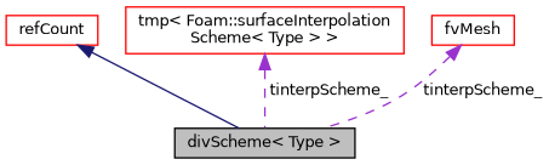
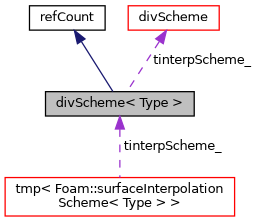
  digraph {
    node [color=black fontname=Helvetica fontsize=10 shape=record]
    edge [color=darkorchid3 dir=back fontname=Helvetica fontsize=10 labelfontname=Helvetica labelfontsize=10 style=dashed]
    n1 [fillcolor=grey75 fontcolor=black height=0.2 label="divScheme\< Type \>" style=filled width=0.4]
-   n2 [color=red height=0.2 label=refCount width=0.4]
+   n2 [height=0.2 label=refCount width=0.4]
    n3 [color=red height=0.2 label="tmp\< Foam::surfaceInterpolation\lScheme\< Type \> \>" width=0.4]
-   n4 [color=red height=0.2 label=fvMesh width=0.4]
+   n4 [color=red height=0.2 label=divScheme width=0.4]
    n2 -> n1 [color=midnightblue style=solid]
-   n3 -> n1 [label=" tinterpScheme_"]
+   n1 -> n3 [label=" tinterpScheme_"]
    n4 -> n1 [label=" tinterpScheme_"]
  }
